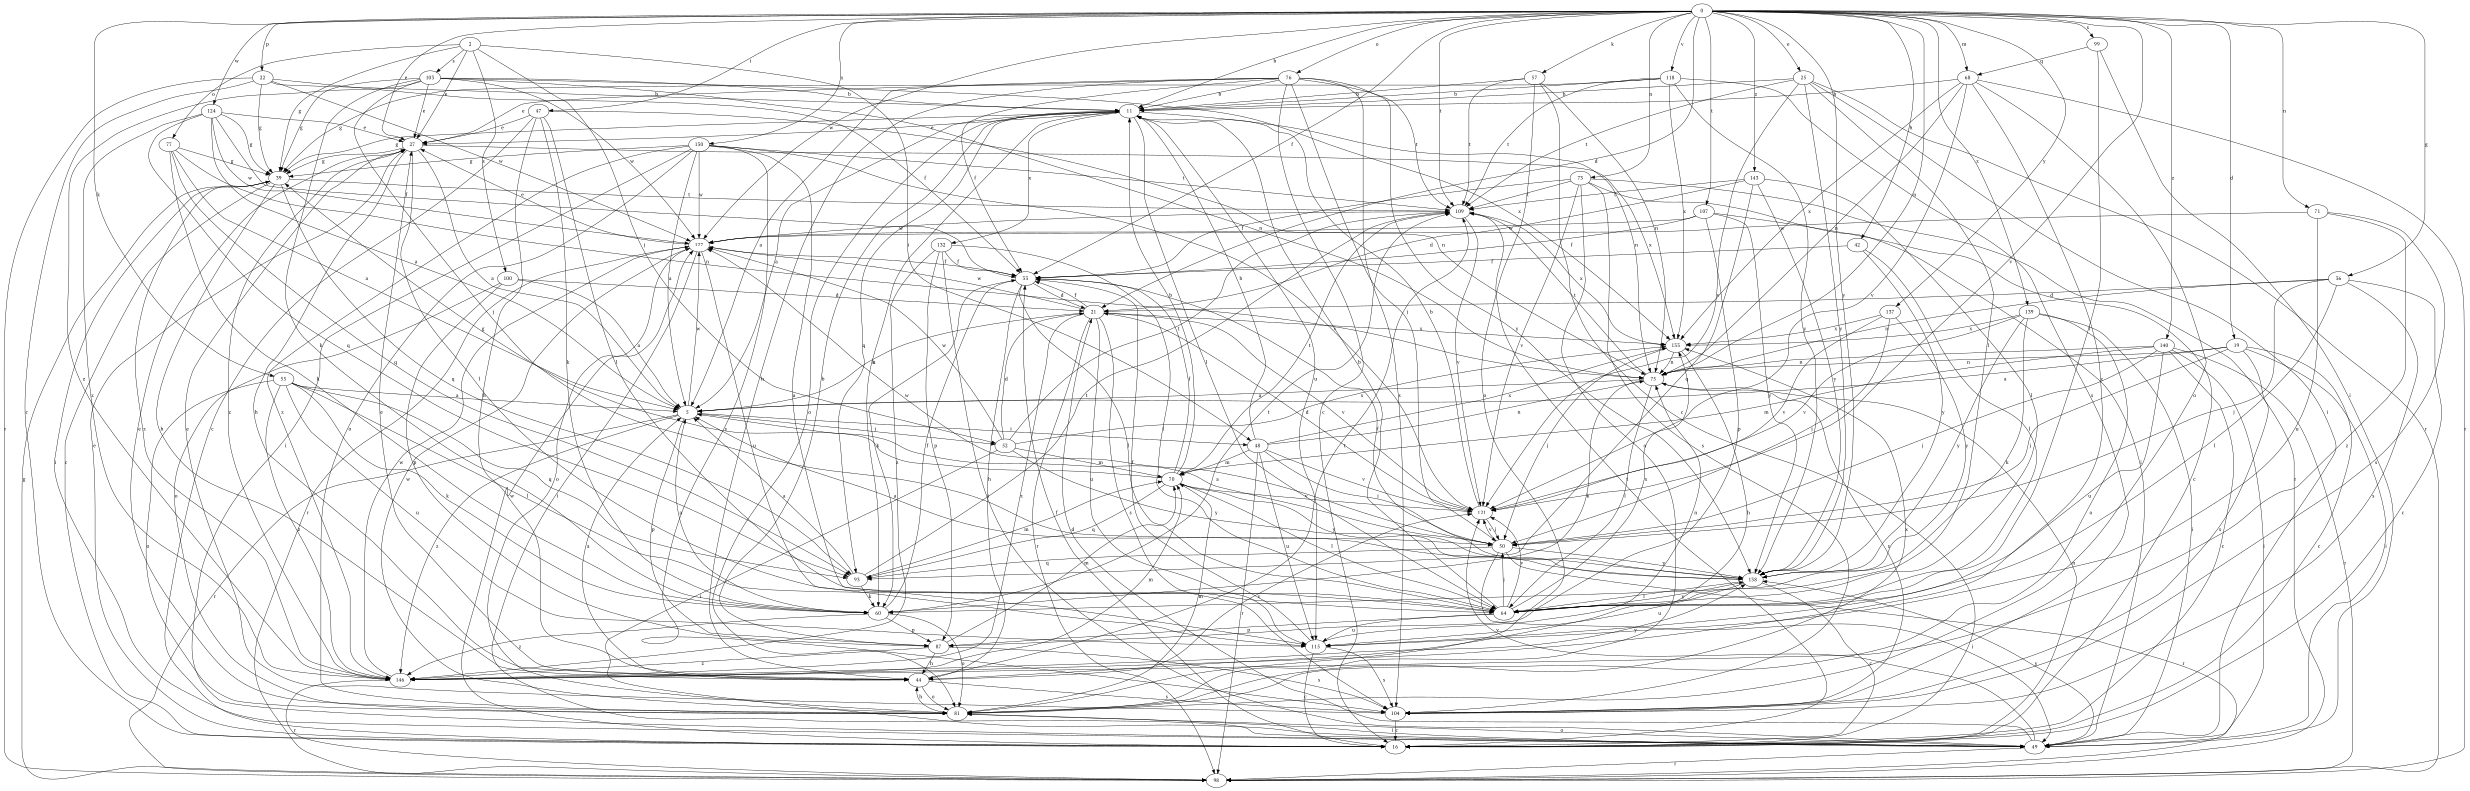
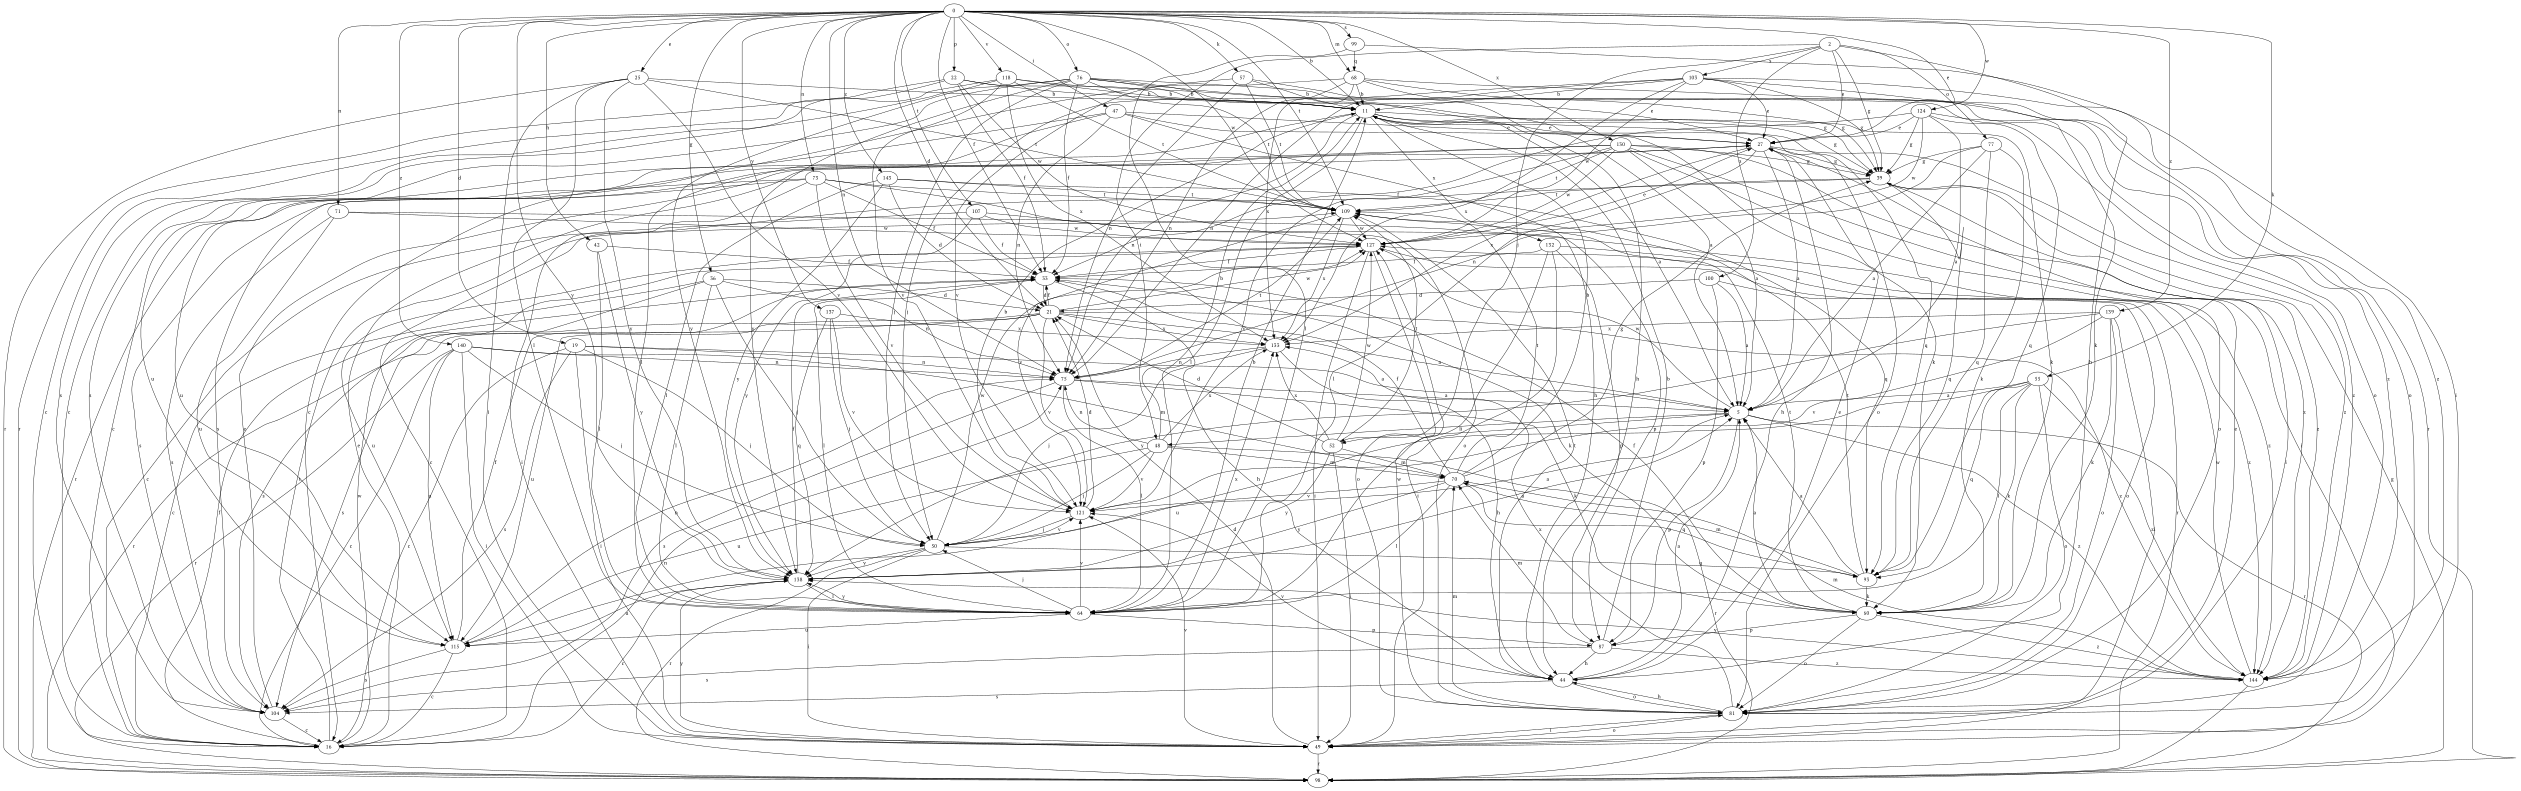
  strict digraph {
    fontname="PT Serif"
    node [fontname="PT Serif"]
    edge [fontname="PT Serif"]
    0
    11
    19
    21
    25
    27
    33
    36
    42
    47
    55
    57
    68
    71
    73
    75
    76
    n18 [label=22]
    99
    107
    109
    118
    124
    127
    130
    137
    138
    139
    140
    143
    39
    5
    60
    64
    81
    93
    115
    132
    16
    49
    n41 [label=50]
    104
    98
-   144 [label=146]
+   144
    121
    133
    44
    87
    70
    2
    48
    52
    77
    100
    103
    0 -> 11 [label=b]
    0 -> 19 [label=d]
    0 -> 21 [label=d]
    0 -> 25 [label=e]
    0 -> 27 [label=e]
    0 -> 33 [label=f]
    0 -> 36 [label=g]
    0 -> 42 [label=h]
    0 -> 47 [label=i]
    0 -> 55 [label=k]
    0 -> 57 [label=k]
    0 -> 68 [label=m]
    0 -> 71 [label=n]
    0 -> 73 [label=n]
    0 -> 75 [label=n]
    0 -> 76 [label=o]
    0 -> n18 [label=p]
    0 -> 99 [label=s]
    0 -> 107 [label=t]
    0 -> 109 [label=t]
    0 -> 118 [label=v]
    0 -> 124 [label=w]
    0 -> 127 [label=w]
    0 -> 130 [label=x]
    0 -> 137 [label=y]
    0 -> 138 [label=y]
    0 -> 139 [label=z]
    0 -> 140 [label=z]
    0 -> 143 [label=z]
    11 -> 27 [label=e]
    11 -> 75 [label=n]
    11 -> 39 [label=g]
    11 -> 5 [label=a]
    11 -> 60 [label=k]
    11 -> 64 [label=l]
    11 -> 81 [label=o]
    11 -> 93 [label=q]
    11 -> 115 [label=u]
    11 -> 132 [label=x]
    19 -> 75 [label=n]
    19 -> 5 [label=a]
    19 -> 16 [label=c]
    19 -> 49 [label=i]
    19 -> n41 [label=j]
    19 -> 104 [label=s]
    21 -> 33 [label=f]
    21 -> 127 [label=w]
    21 -> 5 [label=a]
    21 -> 115 [label=u]
    21 -> 104 [label=s]
    21 -> 98 [label=r]
    21 -> 144 [label=z]
    21 -> 121 [label=v]
    21 -> 133 [label=x]
    25 -> 11 [label=b]
    25 -> 109 [label=t]
    25 -> 138 [label=y]
    25 -> 64 [label=l]
    25 -> 49 [label=i]
    25 -> 98 [label=r]
    25 -> 121 [label=v]
    27 -> 39 [label=g]
    27 -> 5 [label=a]
    27 -> 64 [label=l]
    27 -> 144 [label=z]
    27 -> 133 [label=x]
    27 -> 44 [label=h]
    33 -> 21 [label=d]
    33 -> 60 [label=k]
    33 -> 64 [label=l]
    33 -> 44 [label=h]
    36 -> 21 [label=d]
    36 -> 75 [label=n]
    36 -> 64 [label=l]
    36 -> 16 [label=c]
    36 -> n41 [label=j]
    36 -> 104 [label=s]
    42 -> 33 [label=f]
    42 -> 138 [label=y]
    42 -> 64 [label=l]
    47 -> 27 [label=e]
    47 -> 75 [label=n]
    47 -> 60 [label=k]
    47 -> 64 [label=l]
    47 -> 16 [label=c]
    47 -> 44 [label=h]
    55 -> 5 [label=a]
    55 -> 60 [label=k]
    55 -> 64 [label=l]
    55 -> 81 [label=o]
    55 -> 93 [label=q]
    55 -> 115 [label=u]
    55 -> 144 [label=z]
    57 -> 11 [label=b]
    57 -> 75 [label=n]
    57 -> 109 [label=t]
    57 -> 81 [label=o]
    57 -> 16 [label=c]
    68 -> 11 [label=b]
    68 -> 75 [label=n]
    68 -> 81 [label=o]
    68 -> 98 [label=r]
    68 -> 144 [label=z]
    68 -> 121 [label=v]
    68 -> 133 [label=x]
    71 -> 127 [label=w]
    71 -> 115 [label=u]
    71 -> 104 [label=s]
    71 -> 144 [label=z]
    73 -> 33 [label=f]
    73 -> 109 [label=t]
    73 -> 81 [label=o]
    73 -> 49 [label=i]
    73 -> 104 [label=s]
    73 -> 98 [label=r]
    73 -> 121 [label=v]
    75 -> 109 [label=t]
    75 -> 5 [label=a]
    75 -> 60 [label=k]
    75 -> 64 [label=l]
    75 -> 104 [label=s]
    76 -> 11 [label=b]
    76 -> 27 [label=e]
    76 -> 33 [label=f]
    76 -> 109 [label=t]
    76 -> 138 [label=y]
    76 -> 5 [label=a]
    76 -> 16 [label=c]
    76 -> n41 [label=j]
    76 -> 104 [label=s]
    76 -> 44 [label=h]
    n18 -> 11 [label=b]
    n18 -> 33 [label=f]
    n18 -> 127 [label=w]
    n18 -> 39 [label=g]
    n18 -> 16 [label=c]
    n18 -> 98 [label=r]
    99 -> 68 [label=q]
    99 -> 64 [label=l]
    99 -> 49 [label=i]
    107 -> 33 [label=f]
    107 -> 127 [label=w]
    107 -> 138 [label=y]
    107 -> 16 [label=c]
    107 -> 87 [label=p]
    109 -> 127 [label=w]
    109 -> 121 [label=v]
    109 -> 133 [label=x]
    118 -> 11 [label=b]
    118 -> 109 [label=t]
    118 -> 138 [label=y]
    118 -> 39 [label=g]
    118 -> 104 [label=s]
-   0 -> 121 [label=v]
+   118 -> 121 [label=v]
    118 -> 133 [label=x]
    124 -> 27 [label=e]
    124 -> 33 [label=f]
    124 -> 127 [label=w]
    124 -> 39 [label=g]
    124 -> 5 [label=a]
    124 -> 93 [label=q]
    124 -> 144 [label=z]
    127 -> 27 [label=e]
    127 -> 33 [label=f]
    127 -> 81 [label=o]
    127 -> 115 [label=u]
    127 -> 49 [label=i]
    127 -> 98 [label=r]
    130 -> 109 [label=t]
    130 -> 127 [label=w]
    130 -> 39 [label=g]
    130 -> 5 [label=a]
    130 -> 81 [label=o]
    130 -> 115 [label=u]
    130 -> 49 [label=i]
    130 -> 104 [label=s]
    130 -> 144 [label=z]
    130 -> 121 [label=v]
-   137 -> 138 [label=y]
+   137 -> 138 [label=q]
    137 -> n41 [label=j]
    137 -> 121 [label=v]
    137 -> 133 [label=x]
    138 -> 33 [label=f]
    138 -> 5 [label=a]
    138 -> 64 [label=l]
    138 -> 115 [label=u]
    138 -> 16 [label=c]
    139 -> 138 [label=y]
    139 -> 60 [label=k]
    139 -> 81 [label=o]
    139 -> 49 [label=i]
    139 -> 121 [label=v]
    139 -> 133 [label=x]
    140 -> 75 [label=n]
    140 -> 115 [label=u]
    140 -> 16 [label=c]
    140 -> 49 [label=i]
    140 -> n41 [label=j]
    140 -> 98 [label=r]
    140 -> 70 [label=m]
    143 -> 21 [label=d]
    143 -> 109 [label=t]
    143 -> 138 [label=y]
    143 -> 64 [label=l]
    143 -> 93 [label=q]
    39 -> 109 [label=t]
    39 -> 93 [label=q]
    39 -> 16 [label=c]
    39 -> 49 [label=i]
    39 -> 144 [label=z]
    5 -> 127 [label=w]
    5 -> 98 [label=r]
    5 -> 144 [label=z]
    5 -> 87 [label=p]
    5 -> 48 [label=i]
    5 -> 52 [label=j]
    60 -> 33 [label=f]
    60 -> 109 [label=t]
    60 -> 5 [label=a]
    60 -> 81 [label=o]
    60 -> 144 [label=z]
    60 -> 87 [label=p]
    64 -> 11 [label=b]
    64 -> 138 [label=y]
    64 -> 115 [label=u]
    64 -> n41 [label=j]
    64 -> 121 [label=v]
    64 -> 133 [label=x]
    64 -> 87 [label=p]
    81 -> 27 [label=e]
    81 -> 127 [label=w]
    81 -> 49 [label=i]
    81 -> 133 [label=x]
    81 -> 44 [label=h]
    81 -> 70 [label=m]
    93 -> 109 [label=t]
    93 -> 5 [label=a]
    93 -> 60 [label=k]
    93 -> 70 [label=m]
    115 -> 33 [label=f]
    115 -> 75 [label=n]
    115 -> 16 [label=c]
    115 -> 104 [label=s]
    132 -> 33 [label=f]
    132 -> 64 [label=l]
    132 -> 49 [label=i]
    132 -> 144 [label=z]
    132 -> 87 [label=p]
    16 -> 27 [label=e]
    16 -> 33 [label=f]
    16 -> 75 [label=n]
    16 -> 109 [label=t]
    16 -> 127 [label=w]
    49 -> 21 [label=d]
    49 -> 138 [label=y]
    49 -> 81 [label=o]
    49 -> 98 [label=r]
    49 -> 121 [label=v]
    n41 -> 127 [label=w]
    n41 -> 138 [label=y]
    n41 -> 5 [label=a]
    n41 -> 93 [label=q]
    n41 -> 49 [label=i]
    n41 -> 98 [label=r]
    n41 -> 121 [label=v]
    104 -> 27 [label=e]
    104 -> 16 [label=c]
    98 -> 39 [label=g]
    144 -> 127 [label=w]
    144 -> 138 [label=y]
    144 -> 98 [label=r]
    144 -> 70 [label=m]
    121 -> 11 [label=b]
    121 -> 21 [label=d]
    121 -> n41 [label=j]
    133 -> 75 [label=n]
    133 -> n41 [label=j]
    133 -> 44 [label=h]
    44 -> 27 [label=e]
    44 -> 109 [label=t]
    44 -> 5 [label=a]
    44 -> 81 [label=o]
    44 -> 104 [label=s]
    44 -> 121 [label=v]
    87 -> 11 [label=b]
    87 -> 104 [label=s]
    87 -> 144 [label=z]
    87 -> 44 [label=h]
    87 -> 70 [label=m]
    70 -> 11 [label=b]
    70 -> 33 [label=f]
    70 -> 109 [label=t]
    70 -> 138 [label=y]
    70 -> 39 [label=g]
    70 -> 64 [label=l]
    70 -> 93 [label=q]
    70 -> 121 [label=v]
    2 -> 27 [label=e]
    2 -> 39 [label=g]
-   39 -> 44 [label=h]
+   2 -> 44 [label=h]
    2 -> 48 [label=i]
    2 -> 52 [label=j]
    2 -> 77 [label=o]
    2 -> 100 [label=s]
    2 -> 103 [label=s]
    48 -> 11 [label=b]
    48 -> 75 [label=n]
    48 -> 115 [label=u]
    48 -> n41 [label=j]
    48 -> 98 [label=r]
    48 -> 121 [label=v]
    48 -> 133 [label=x]
    48 -> 70 [label=m]
    52 -> 21 [label=d]
    52 -> 109 [label=t]
    52 -> 127 [label=w]
    52 -> 138 [label=y]
    52 -> 49 [label=i]
    52 -> 133 [label=x]
    52 -> 70 [label=m]
    77 -> 75 [label=n]
    77 -> 39 [label=g]
    77 -> 5 [label=a]
    77 -> 60 [label=k]
    77 -> 93 [label=q]
    100 -> 21 [label=d]
    100 -> 5 [label=a]
    100 -> 81 [label=o]
    100 -> 87 [label=p]
    103 -> 11 [label=b]
    103 -> 27 [label=e]
    103 -> 75 [label=n]
    103 -> 127 [label=w]
    103 -> 39 [label=g]
    103 -> 60 [label=k]
    103 -> n41 [label=j]
    103 -> 144 [label=z]
    103 -> 133 [label=x]
  }
